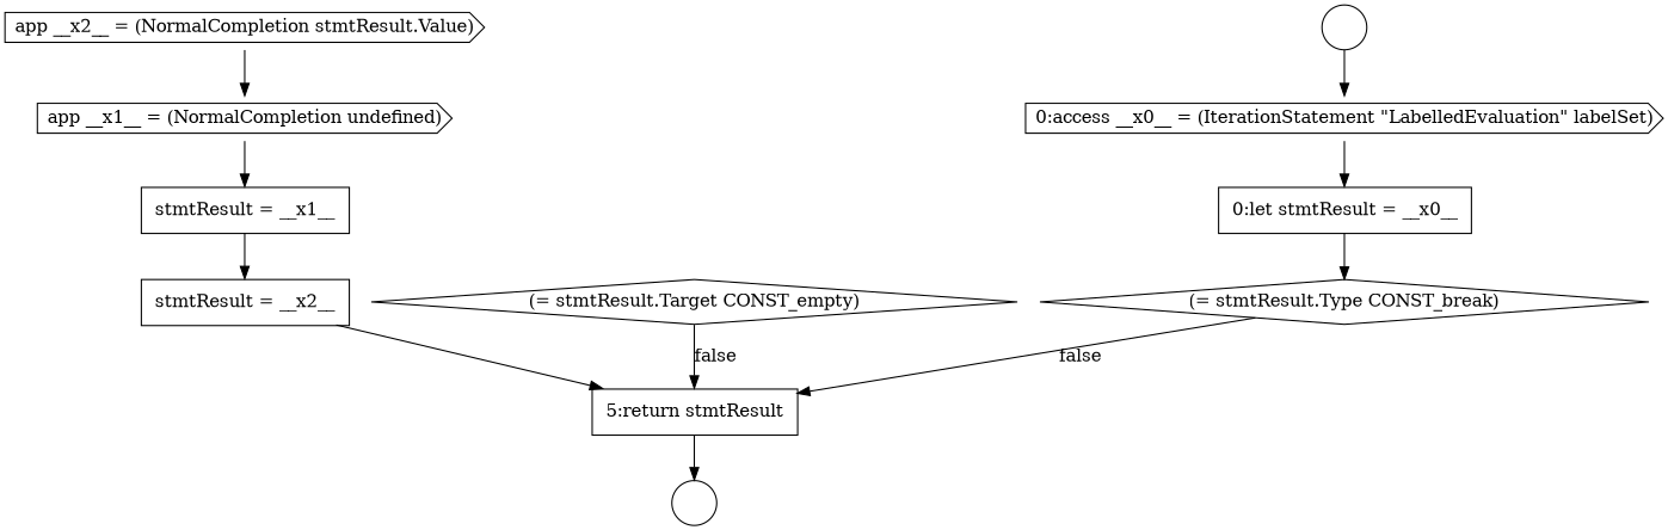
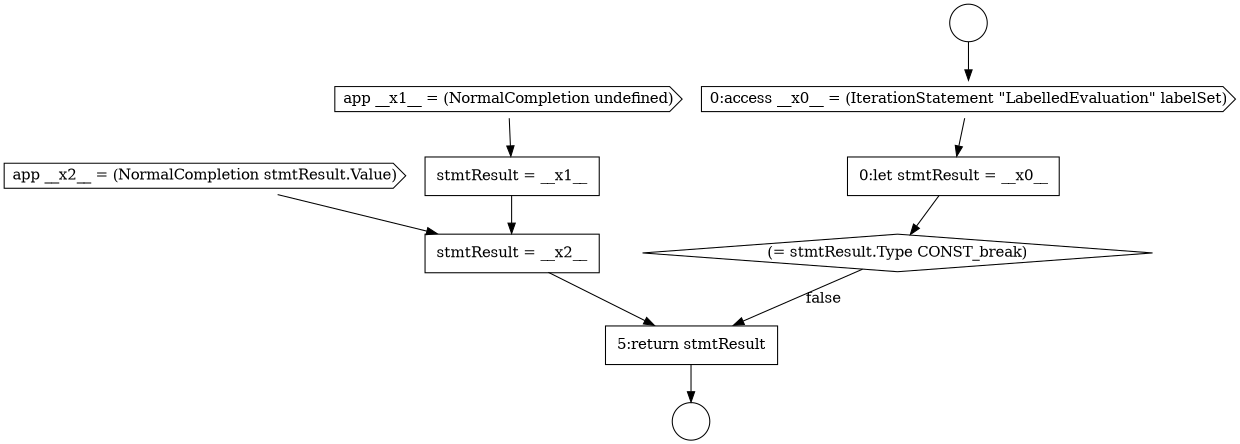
  digraph {
    node [color=black fillcolor=white shape=none style=filled]
    edge [color=black]
    n1 [label=<<font color="black">app __x2__ = (NormalCompletion stmtResult.Value)</font>> shape=cds]
    n2 [label=<<font color="black">     <table border="0" cellborder="1" cellspacing="0" cellpadding="10">       <tr><td align="left">stmtResult = __x2__</td></tr>     </table>   </font>> margin=0]
    n3 [label=<<font color="black">     <table border="0" cellborder="1" cellspacing="0" cellpadding="10">       <tr><td align="left">5:return stmtResult</td></tr>     </table>   </font>> margin=0]
-   n4 [label=<<font color="black">(= stmtResult.Target CONST_empty)</font>> shape=diamond]
    n5 [label=" " shape=circle]
    n6 [label=" " shape=circle]
    n7 [label=<<font color="black">0:access __x0__ = (IterationStatement &quot;LabelledEvaluation&quot; labelSet)</font>> shape=cds]
    n8 [label=<<font color="black">     <table border="0" cellborder="1" cellspacing="0" cellpadding="10">       <tr><td align="left">0:let stmtResult = __x0__</td></tr>     </table>   </font>> margin=0]
    n9 [label=<<font color="black">(= stmtResult.Type CONST_break)</font>> shape=diamond]
    n10 [label=<<font color="black">app __x1__ = (NormalCompletion undefined)</font>> shape=cds]
    n11 [label=<<font color="black">     <table border="0" cellborder="1" cellspacing="0" cellpadding="10">       <tr><td align="left">stmtResult = __x1__</td></tr>     </table>   </font>> margin=0]
-   n1 -> n10
+   n1 -> n2
    n2 -> n3
    n3 -> n5
-   n4 -> n3 [label=<<font color="black">false</font>>]
    n6 -> n7
    n7 -> n8
    n8 -> n9
    n9 -> n3 [label=<<font color="black">false</font>>]
    n10 -> n11
    n11 -> n2
  }
